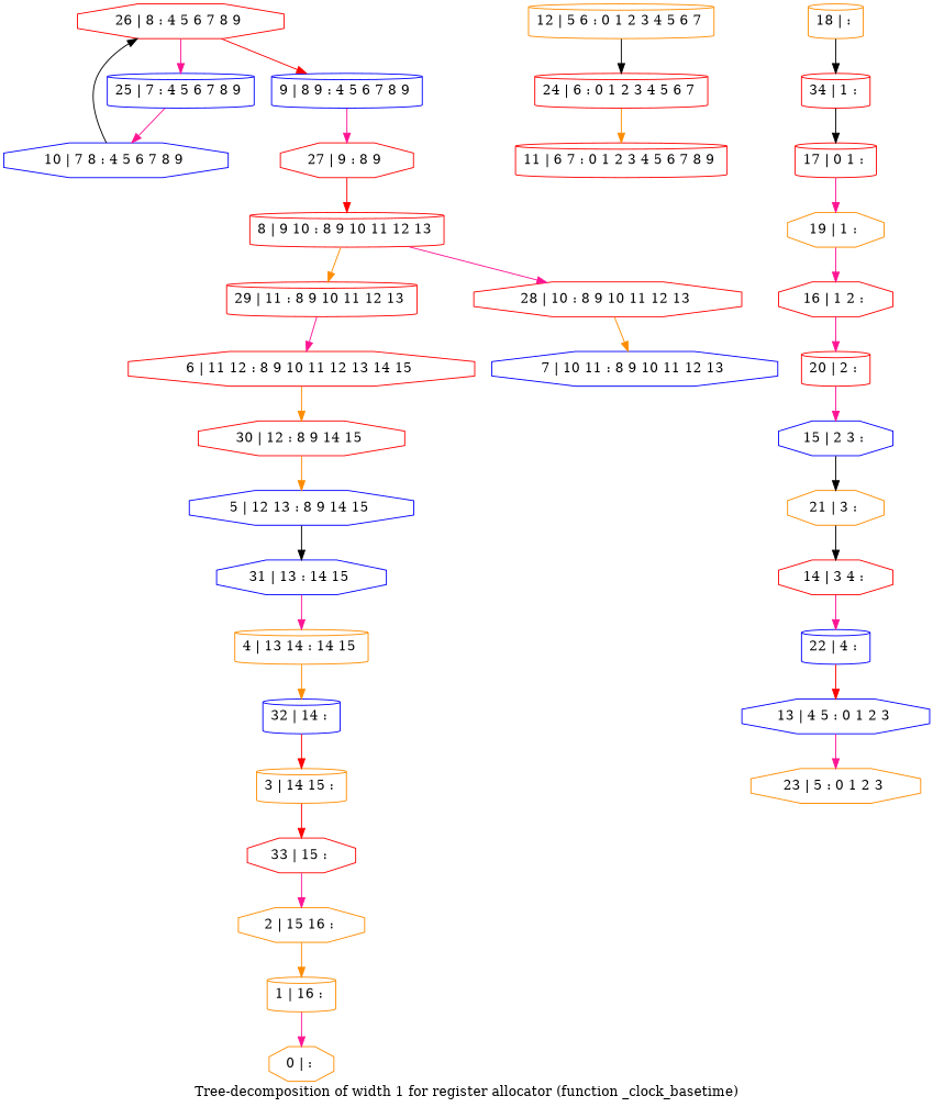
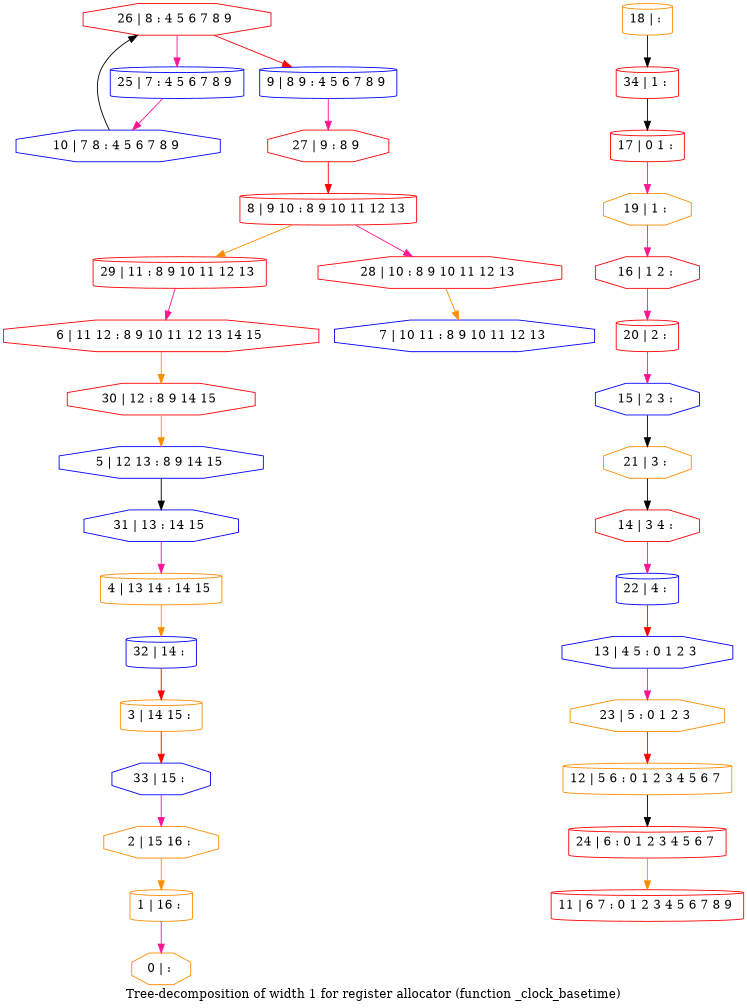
  digraph {
    label="Tree-decomposition of width 1 for register allocator (function _clock_basetime)"
    node [color=red shape=octagon]
    edge [color=deeppink]
    n1 [color=darkorange label="0 | : "]
    n2 [color=darkorange label="1 | 16 : " shape=cylinder]
    n3 [color=darkorange label="2 | 15 16 : "]
    n4 [color=darkorange label="3 | 14 15 : " shape=cylinder]
-   n5 [label="33 | 15 : "]
+   n5 [color=blue label="33 | 15 : "]
    n6 [color=darkorange label="4 | 13 14 : 14 15 " shape=cylinder]
    n7 [color=blue label="32 | 14 : " shape=cylinder]
    n8 [color=blue label="5 | 12 13 : 8 9 14 15 "]
    n9 [color=blue label="31 | 13 : 14 15 "]
    n10 [label="6 | 11 12 : 8 9 10 11 12 13 14 15 "]
    n11 [label="30 | 12 : 8 9 14 15 "]
    n12 [color=blue label="7 | 10 11 : 8 9 10 11 12 13 "]
    n13 [label="29 | 11 : 8 9 10 11 12 13 " shape=cylinder]
    n14 [label="8 | 9 10 : 8 9 10 11 12 13 " shape=cylinder]
    n15 [label="28 | 10 : 8 9 10 11 12 13 "]
    n16 [color=blue label="9 | 8 9 : 4 5 6 7 8 9 " shape=cylinder]
    n17 [label="27 | 9 : 8 9 "]
    n18 [color=blue label="10 | 7 8 : 4 5 6 7 8 9 "]
    n19 [label="26 | 8 : 4 5 6 7 8 9 "]
    n20 [color=blue label="25 | 7 : 4 5 6 7 8 9 " shape=cylinder]
    n21 [label="11 | 6 7 : 0 1 2 3 4 5 6 7 8 9 " shape=cylinder]
    n22 [color=darkorange label="12 | 5 6 : 0 1 2 3 4 5 6 7 " shape=cylinder]
    n23 [label="24 | 6 : 0 1 2 3 4 5 6 7 " shape=cylinder]
    n24 [color=blue label="13 | 4 5 : 0 1 2 3 "]
    n25 [color=darkorange label="23 | 5 : 0 1 2 3 "]
    n26 [label="14 | 3 4 : "]
    n27 [color=blue label="22 | 4 : " shape=cylinder]
    n28 [color=blue label="15 | 2 3 : "]
    n29 [color=darkorange label="21 | 3 : "]
    n30 [label="16 | 1 2 : "]
    n31 [label="20 | 2 : " shape=cylinder]
    n32 [label="17 | 0 1 : " shape=cylinder]
    n33 [color=darkorange label="19 | 1 : "]
    n34 [color=darkorange label="18 | : " shape=cylinder]
    n35 [label="34 | 1 : " shape=cylinder]
    n2 -> n1
    n3 -> n2 [color=darkorange]
    n4 -> n5 [color=red]
    n5 -> n3
    n6 -> n7 [color=darkorange]
    n7 -> n4 [color=red]
    n8 -> n9 [color=black]
    n9 -> n6
    n10 -> n11 [color=darkorange]
    n11 -> n8 [color=darkorange]
    n13 -> n10
    n14 -> n13 [color=darkorange]
    n14 -> n15
    n15 -> n12 [color=darkorange]
    n16 -> n17
    n17 -> n14 [color=red]
    n18 -> n19 [color=black]
    n19 -> n16 [color=red]
    n19 -> n20
    n20 -> n18
    n22 -> n23 [color=black]
    n23 -> n21 [color=darkorange]
    n24 -> n25
+   n25 -> n22 [color=red]
    n26 -> n27
    n27 -> n24 [color=red]
    n28 -> n29 [color=black]
    n29 -> n26 [color=black]
    n30 -> n31
    n31 -> n28
    n32 -> n33
    n33 -> n30
    n34 -> n35 [color=black]
    n35 -> n32 [color=black]
  }
